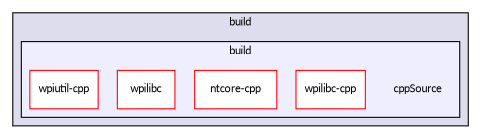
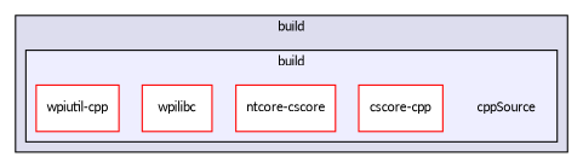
  digraph {
    compound=true
    fontname=Lato
    node [fontname=Lato fontsize=10 shape=box color=red fillcolor=white style=filled]
    n1 [label=cppSource shape=plaintext color="" fillcolor="" style=""]
-   n2 [label="wpilibc-cpp"]
-   n3 [label="ntcore-cpp"]
+   n2 [label="cscore-cpp"]
+   n3 [label="ntcore-cscore"]
    n4 [label=wpilibc]
    n5 [label="wpiutil-cpp"]
    subgraph cluster_1 {
      bgcolor="#ddddee"
      fontsize=10
      label=build
      pencolor=black
      subgraph cluster_2 {
        bgcolor="#eeeeff"
        fontsize=10
        pencolor=black
        n1
        n2
        n3
        n4
        n5
      }
    }
  }
